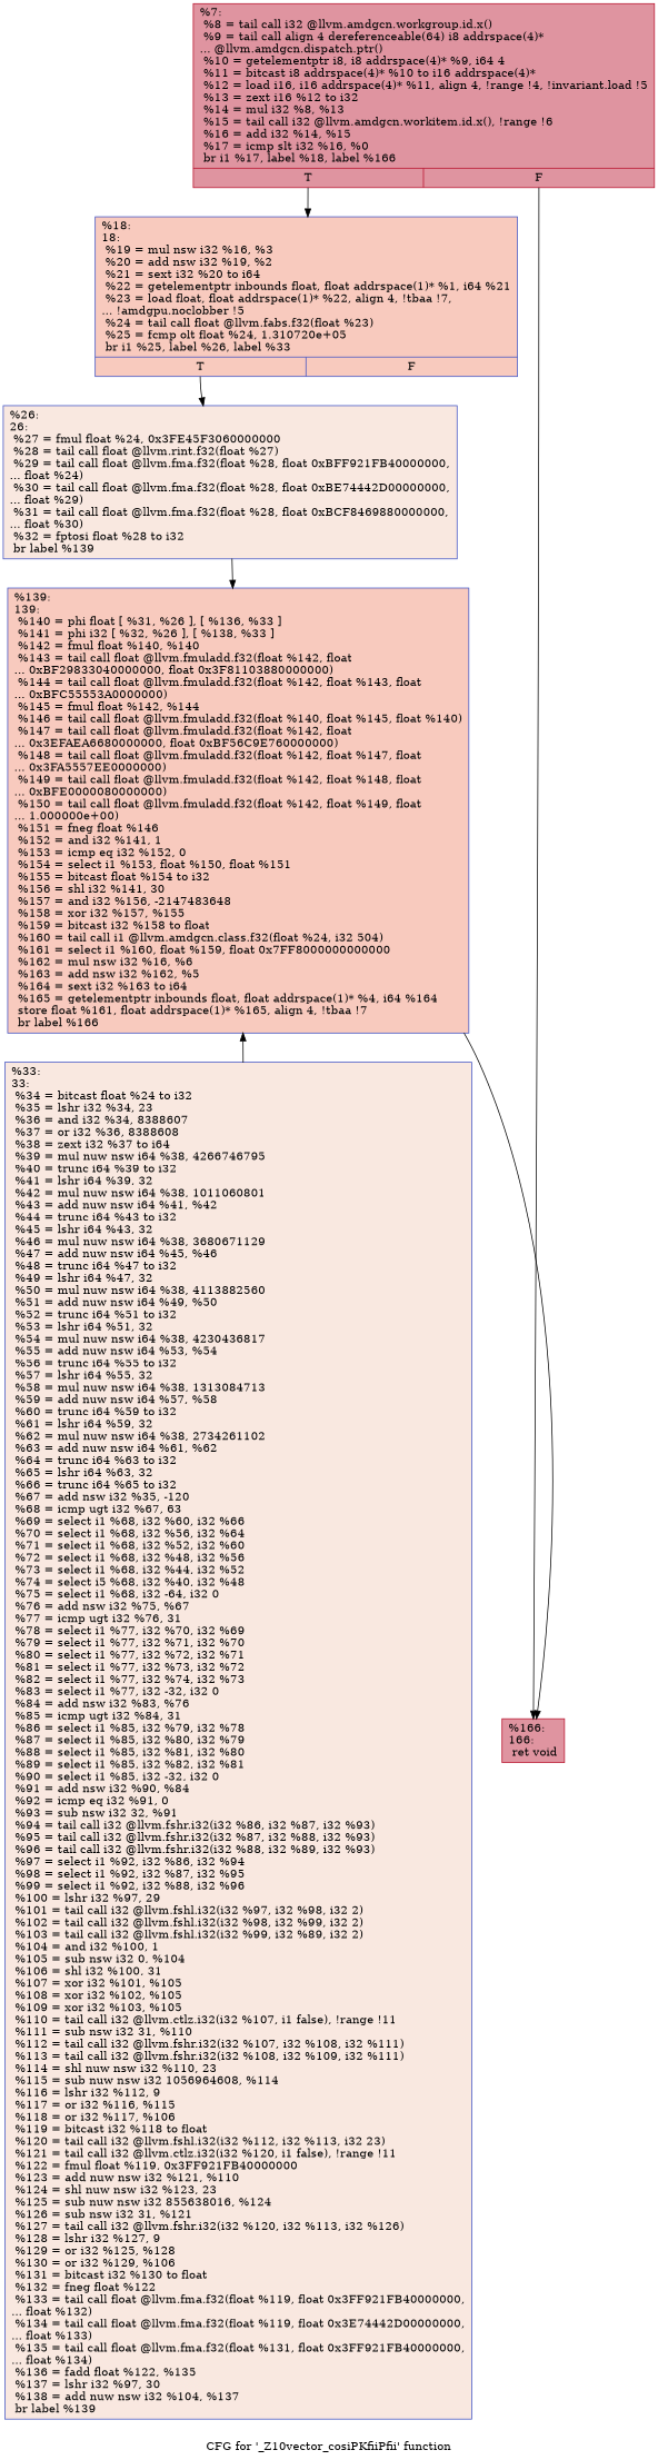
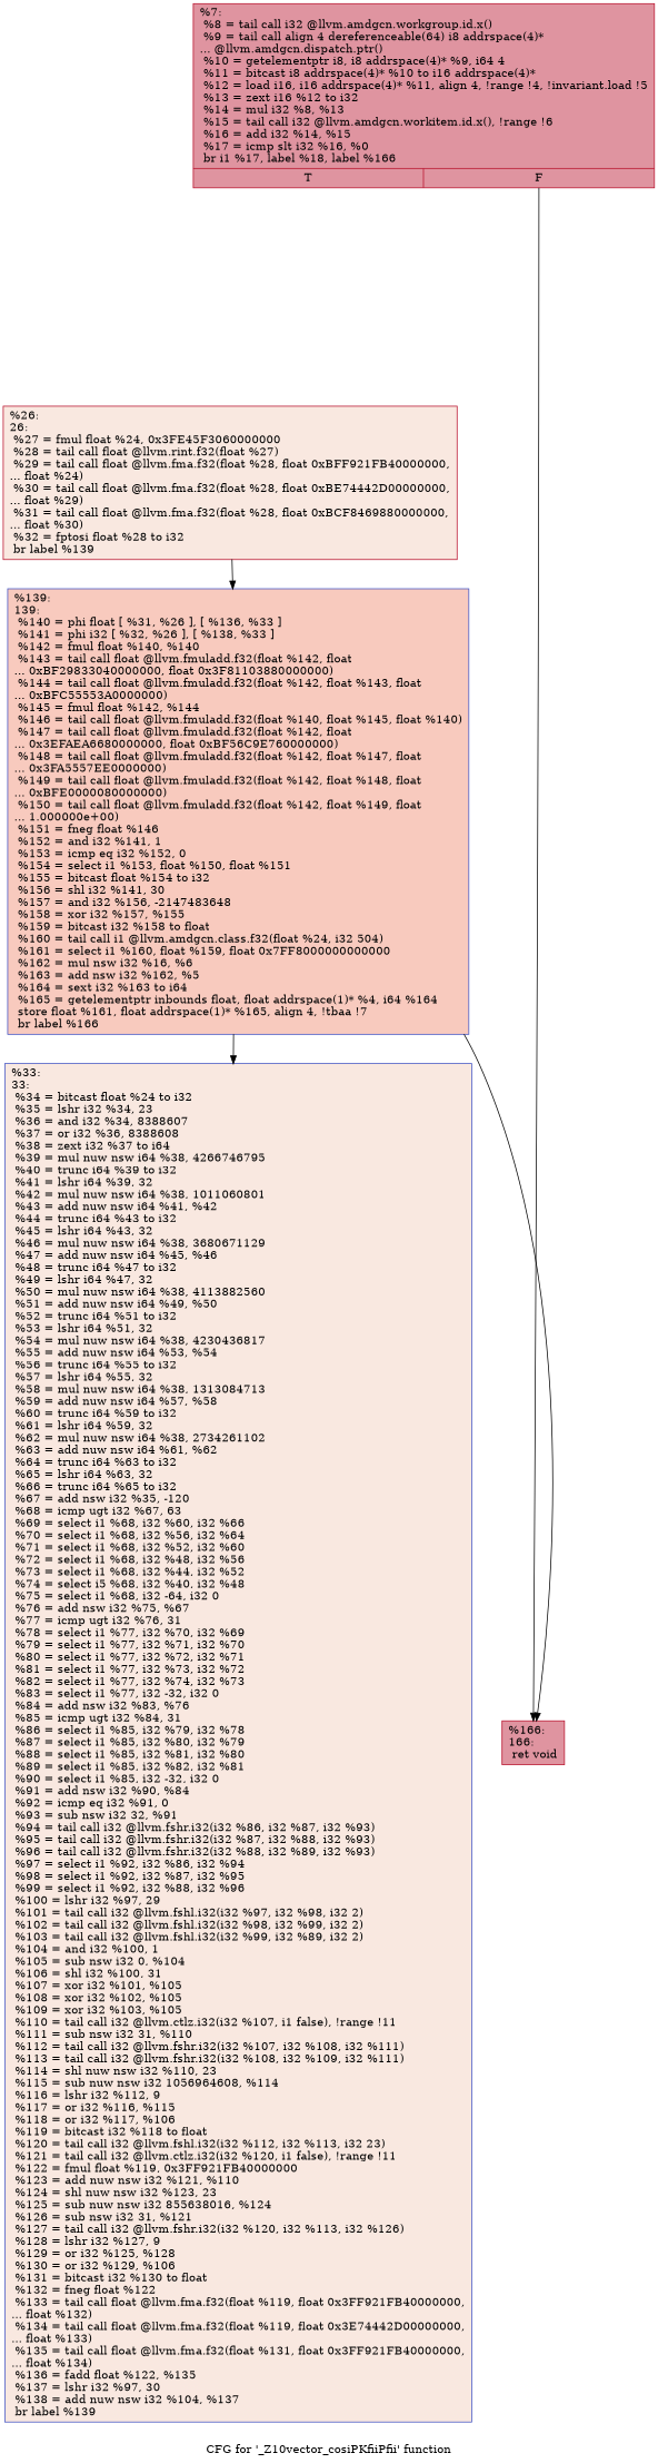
  digraph {
    label="CFG for '_Z10vector_cosiPKfiiPfii' function"
    node [color="#3d50c3ff" fillcolor="#b70d2870" shape=record style=filled]
    n1 [color="#b70d28ff" label="{%7:\l  %8 = tail call i32 @llvm.amdgcn.workgroup.id.x()\l  %9 = tail call align 4 dereferenceable(64) i8 addrspace(4)*\l... @llvm.amdgcn.dispatch.ptr()\l  %10 = getelementptr i8, i8 addrspace(4)* %9, i64 4\l  %11 = bitcast i8 addrspace(4)* %10 to i16 addrspace(4)*\l  %12 = load i16, i16 addrspace(4)* %11, align 4, !range !4, !invariant.load !5\l  %13 = zext i16 %12 to i32\l  %14 = mul i32 %8, %13\l  %15 = tail call i32 @llvm.amdgcn.workitem.id.x(), !range !6\l  %16 = add i32 %14, %15\l  %17 = icmp slt i32 %16, %0\l  br i1 %17, label %18, label %166\l|{<s0>T|<s1>F}}"]
-   n2 [fillcolor="#ef886b70" label="{%18:\l18:                                               \l  %19 = mul nsw i32 %16, %3\l  %20 = add nsw i32 %19, %2\l  %21 = sext i32 %20 to i64\l  %22 = getelementptr inbounds float, float addrspace(1)* %1, i64 %21\l  %23 = load float, float addrspace(1)* %22, align 4, !tbaa !7,\l... !amdgpu.noclobber !5\l  %24 = tail call float @llvm.fabs.f32(float %23)\l  %25 = fcmp olt float %24, 1.310720e+05\l  br i1 %25, label %26, label %33\l|{<s0>T|<s1>F}}"]
    n3 [color="#b70d28ff" label="{%166:\l166:                                              \l  ret void\l}"]
-   n4 [fillcolor="#f1ccb870" label="{%26:\l26:                                               \l  %27 = fmul float %24, 0x3FE45F3060000000\l  %28 = tail call float @llvm.rint.f32(float %27)\l  %29 = tail call float @llvm.fma.f32(float %28, float 0xBFF921FB40000000,\l... float %24)\l  %30 = tail call float @llvm.fma.f32(float %28, float 0xBE74442D00000000,\l... float %29)\l  %31 = tail call float @llvm.fma.f32(float %28, float 0xBCF8469880000000,\l... float %30)\l  %32 = fptosi float %28 to i32\l  br label %139\l}"]
+   n4 [color="#b70d28ff" fillcolor="#f1ccb870" label="{%26:\l26:                                               \l  %27 = fmul float %24, 0x3FE45F3060000000\l  %28 = tail call float @llvm.rint.f32(float %27)\l  %29 = tail call float @llvm.fma.f32(float %28, float 0xBFF921FB40000000,\l... float %24)\l  %30 = tail call float @llvm.fma.f32(float %28, float 0xBE74442D00000000,\l... float %29)\l  %31 = tail call float @llvm.fma.f32(float %28, float 0xBCF8469880000000,\l... float %30)\l  %32 = fptosi float %28 to i32\l  br label %139\l}"]
    n5 [fillcolor="#ef886b70" label="{%139:\l139:                                              \l  %140 = phi float [ %31, %26 ], [ %136, %33 ]\l  %141 = phi i32 [ %32, %26 ], [ %138, %33 ]\l  %142 = fmul float %140, %140\l  %143 = tail call float @llvm.fmuladd.f32(float %142, float\l... 0xBF29833040000000, float 0x3F81103880000000)\l  %144 = tail call float @llvm.fmuladd.f32(float %142, float %143, float\l... 0xBFC55553A0000000)\l  %145 = fmul float %142, %144\l  %146 = tail call float @llvm.fmuladd.f32(float %140, float %145, float %140)\l  %147 = tail call float @llvm.fmuladd.f32(float %142, float\l... 0x3EFAEA6680000000, float 0xBF56C9E760000000)\l  %148 = tail call float @llvm.fmuladd.f32(float %142, float %147, float\l... 0x3FA5557EE0000000)\l  %149 = tail call float @llvm.fmuladd.f32(float %142, float %148, float\l... 0xBFE0000080000000)\l  %150 = tail call float @llvm.fmuladd.f32(float %142, float %149, float\l... 1.000000e+00)\l  %151 = fneg float %146\l  %152 = and i32 %141, 1\l  %153 = icmp eq i32 %152, 0\l  %154 = select i1 %153, float %150, float %151\l  %155 = bitcast float %154 to i32\l  %156 = shl i32 %141, 30\l  %157 = and i32 %156, -2147483648\l  %158 = xor i32 %157, %155\l  %159 = bitcast i32 %158 to float\l  %160 = tail call i1 @llvm.amdgcn.class.f32(float %24, i32 504)\l  %161 = select i1 %160, float %159, float 0x7FF8000000000000\l  %162 = mul nsw i32 %16, %6\l  %163 = add nsw i32 %162, %5\l  %164 = sext i32 %163 to i64\l  %165 = getelementptr inbounds float, float addrspace(1)* %4, i64 %164\l  store float %161, float addrspace(1)* %165, align 4, !tbaa !7\l  br label %166\l}"]
    n6 [fillcolor="#f1ccb870" label="{%33:\l33:                                               \l  %34 = bitcast float %24 to i32\l  %35 = lshr i32 %34, 23\l  %36 = and i32 %34, 8388607\l  %37 = or i32 %36, 8388608\l  %38 = zext i32 %37 to i64\l  %39 = mul nuw nsw i64 %38, 4266746795\l  %40 = trunc i64 %39 to i32\l  %41 = lshr i64 %39, 32\l  %42 = mul nuw nsw i64 %38, 1011060801\l  %43 = add nuw nsw i64 %41, %42\l  %44 = trunc i64 %43 to i32\l  %45 = lshr i64 %43, 32\l  %46 = mul nuw nsw i64 %38, 3680671129\l  %47 = add nuw nsw i64 %45, %46\l  %48 = trunc i64 %47 to i32\l  %49 = lshr i64 %47, 32\l  %50 = mul nuw nsw i64 %38, 4113882560\l  %51 = add nuw nsw i64 %49, %50\l  %52 = trunc i64 %51 to i32\l  %53 = lshr i64 %51, 32\l  %54 = mul nuw nsw i64 %38, 4230436817\l  %55 = add nuw nsw i64 %53, %54\l  %56 = trunc i64 %55 to i32\l  %57 = lshr i64 %55, 32\l  %58 = mul nuw nsw i64 %38, 1313084713\l  %59 = add nuw nsw i64 %57, %58\l  %60 = trunc i64 %59 to i32\l  %61 = lshr i64 %59, 32\l  %62 = mul nuw nsw i64 %38, 2734261102\l  %63 = add nuw nsw i64 %61, %62\l  %64 = trunc i64 %63 to i32\l  %65 = lshr i64 %63, 32\l  %66 = trunc i64 %65 to i32\l  %67 = add nsw i32 %35, -120\l  %68 = icmp ugt i32 %67, 63\l  %69 = select i1 %68, i32 %60, i32 %66\l  %70 = select i1 %68, i32 %56, i32 %64\l  %71 = select i1 %68, i32 %52, i32 %60\l  %72 = select i1 %68, i32 %48, i32 %56\l  %73 = select i1 %68, i32 %44, i32 %52\l  %74 = select i5 %68, i32 %40, i32 %48\l  %75 = select i1 %68, i32 -64, i32 0\l  %76 = add nsw i32 %75, %67\l  %77 = icmp ugt i32 %76, 31\l  %78 = select i1 %77, i32 %70, i32 %69\l  %79 = select i1 %77, i32 %71, i32 %70\l  %80 = select i1 %77, i32 %72, i32 %71\l  %81 = select i1 %77, i32 %73, i32 %72\l  %82 = select i1 %77, i32 %74, i32 %73\l  %83 = select i1 %77, i32 -32, i32 0\l  %84 = add nsw i32 %83, %76\l  %85 = icmp ugt i32 %84, 31\l  %86 = select i1 %85, i32 %79, i32 %78\l  %87 = select i1 %85, i32 %80, i32 %79\l  %88 = select i1 %85, i32 %81, i32 %80\l  %89 = select i1 %85, i32 %82, i32 %81\l  %90 = select i1 %85, i32 -32, i32 0\l  %91 = add nsw i32 %90, %84\l  %92 = icmp eq i32 %91, 0\l  %93 = sub nsw i32 32, %91\l  %94 = tail call i32 @llvm.fshr.i32(i32 %86, i32 %87, i32 %93)\l  %95 = tail call i32 @llvm.fshr.i32(i32 %87, i32 %88, i32 %93)\l  %96 = tail call i32 @llvm.fshr.i32(i32 %88, i32 %89, i32 %93)\l  %97 = select i1 %92, i32 %86, i32 %94\l  %98 = select i1 %92, i32 %87, i32 %95\l  %99 = select i1 %92, i32 %88, i32 %96\l  %100 = lshr i32 %97, 29\l  %101 = tail call i32 @llvm.fshl.i32(i32 %97, i32 %98, i32 2)\l  %102 = tail call i32 @llvm.fshl.i32(i32 %98, i32 %99, i32 2)\l  %103 = tail call i32 @llvm.fshl.i32(i32 %99, i32 %89, i32 2)\l  %104 = and i32 %100, 1\l  %105 = sub nsw i32 0, %104\l  %106 = shl i32 %100, 31\l  %107 = xor i32 %101, %105\l  %108 = xor i32 %102, %105\l  %109 = xor i32 %103, %105\l  %110 = tail call i32 @llvm.ctlz.i32(i32 %107, i1 false), !range !11\l  %111 = sub nsw i32 31, %110\l  %112 = tail call i32 @llvm.fshr.i32(i32 %107, i32 %108, i32 %111)\l  %113 = tail call i32 @llvm.fshr.i32(i32 %108, i32 %109, i32 %111)\l  %114 = shl nuw nsw i32 %110, 23\l  %115 = sub nuw nsw i32 1056964608, %114\l  %116 = lshr i32 %112, 9\l  %117 = or i32 %116, %115\l  %118 = or i32 %117, %106\l  %119 = bitcast i32 %118 to float\l  %120 = tail call i32 @llvm.fshl.i32(i32 %112, i32 %113, i32 23)\l  %121 = tail call i32 @llvm.ctlz.i32(i32 %120, i1 false), !range !11\l  %122 = fmul float %119, 0x3FF921FB40000000\l  %123 = add nuw nsw i32 %121, %110\l  %124 = shl nuw nsw i32 %123, 23\l  %125 = sub nuw nsw i32 855638016, %124\l  %126 = sub nsw i32 31, %121\l  %127 = tail call i32 @llvm.fshr.i32(i32 %120, i32 %113, i32 %126)\l  %128 = lshr i32 %127, 9\l  %129 = or i32 %125, %128\l  %130 = or i32 %129, %106\l  %131 = bitcast i32 %130 to float\l  %132 = fneg float %122\l  %133 = tail call float @llvm.fma.f32(float %119, float 0x3FF921FB40000000,\l... float %132)\l  %134 = tail call float @llvm.fma.f32(float %119, float 0x3E74442D00000000,\l... float %133)\l  %135 = tail call float @llvm.fma.f32(float %131, float 0x3FF921FB40000000,\l... float %134)\l  %136 = fadd float %122, %135\l  %137 = lshr i32 %97, 30\l  %138 = add nuw nsw i32 %104, %137\l  br label %139\l}"]
-   n1 -> n2 [tailport=s0]
    n1 -> n3 [tailport=s1]
-   n2 -> n4 [tailport=s0]
    n4 -> n5
    n5 -> n3
-   n6 -> n5
+   n5 -> n6
  }
